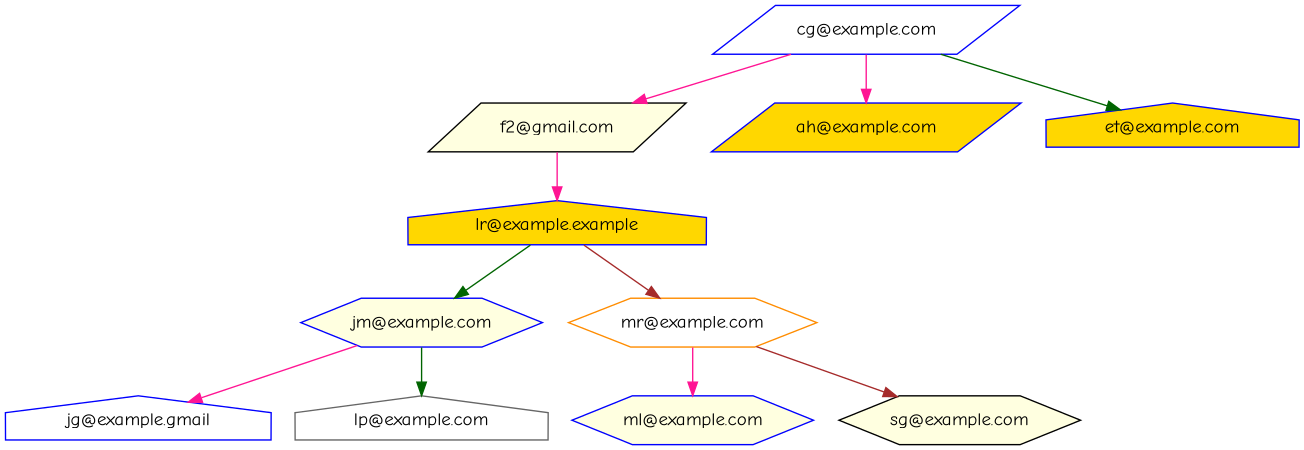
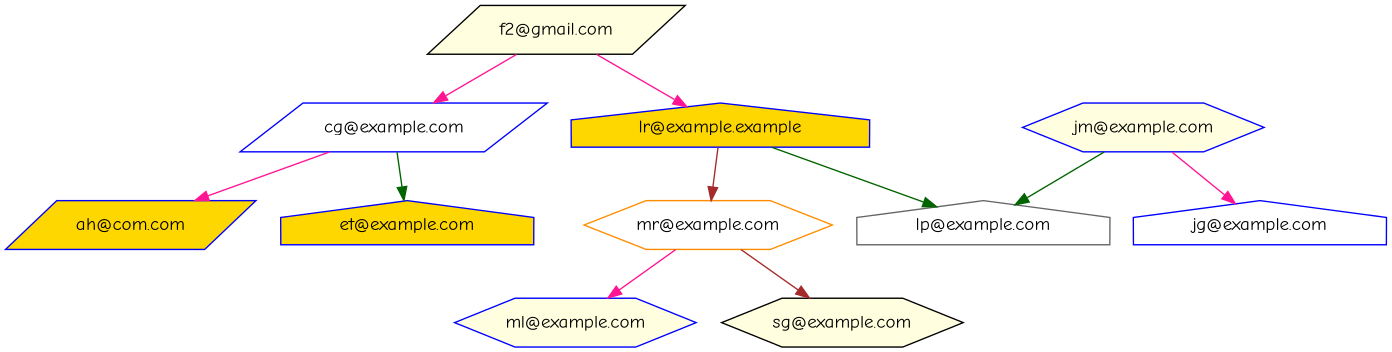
  digraph {
    fontname="Comic Neue"
    node [color=blue fillcolor=lightyellow fontname="Comic Neue" shape=house style=filled]
    edge [color=deeppink fontname="Comic Neue"]
    "f2@gmail.com" [color=black shape=parallelogram]
    "cg@example.com" [fillcolor=white shape=parallelogram]
    n3 [fillcolor=gold label="lr@example.example"]
-   "ah@example.com" [fillcolor=gold shape=parallelogram]
+   "ah@example.com" [fillcolor=gold shape=parallelogram label="ah@com.com"]
    "et@example.com" [fillcolor=gold]
    "jm@example.com" [shape=hexagon]
    "mr@example.com" [color=darkorange fillcolor=white shape=hexagon]
-   "jg@example.com" [fillcolor=white label="jg@example.gmail"]
+   "jg@example.com" [fillcolor=white]
    "lp@example.com" [color=gray40 fillcolor=white]
    "ml@example.com" [shape=hexagon]
    "sg@example.com" [color=black shape=hexagon]
-   "cg@example.com" -> "f2@gmail.com"
+   "f2@gmail.com" -> "cg@example.com"
    "f2@gmail.com" -> n3
    "cg@example.com" -> "ah@example.com"
    "cg@example.com" -> "et@example.com" [color=darkgreen]
-   n3 -> "jm@example.com" [color=darkgreen]
+   n3 -> "lp@example.com" [color=darkgreen]
    n3 -> "mr@example.com" [color=brown]
    "jm@example.com" -> "jg@example.com"
    "jm@example.com" -> "lp@example.com" [color=darkgreen]
    "mr@example.com" -> "ml@example.com"
    "mr@example.com" -> "sg@example.com" [color=brown]
  }
